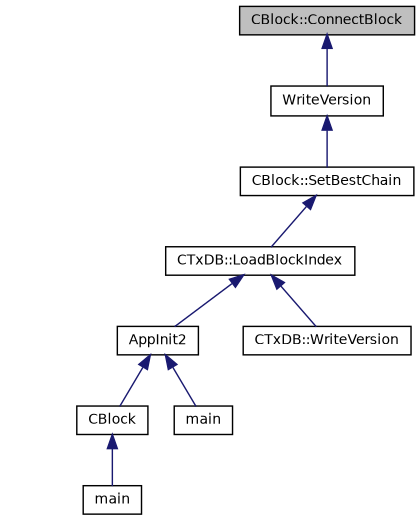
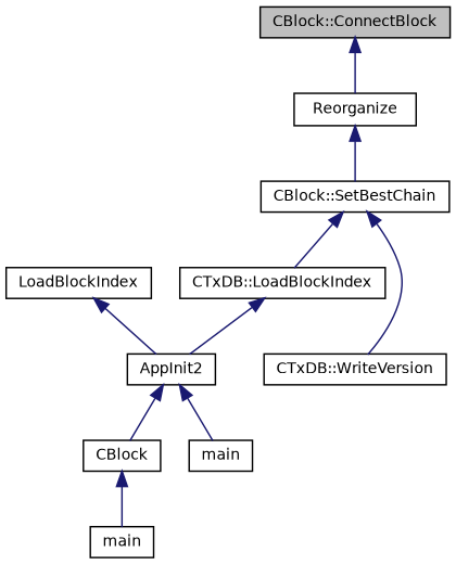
  digraph {
    rankdir=TB
    node [color=black fillcolor=white fontname=Helvetica fontsize=10 shape=record style=filled]
    edge [color=midnightblue dir=back fontname=Helvetica fontsize=10 labelfontname=Helvetica labelfontsize=10 style=solid]
    n1 [fillcolor=grey75 fontcolor=black height=0.2 label="CBlock::ConnectBlock" width=0.4]
-   n2 [height=0.2 label=WriteVersion width=0.4]
+   n2 [height=0.2 label=Reorganize width=0.4]
    n3 [height=0.2 label="CBlock::SetBestChain" width=0.4]
    n4 [height=0.2 label="CTxDB::LoadBlockIndex" width=0.4]
    n5 [height=0.2 label=AppInit2 width=0.4]
    n6 [height=0.2 label="CTxDB::WriteVersion" width=0.4]
    n7 [height=0.2 label=CBlock width=0.4]
    n8 [height=0.2 label=main width=0.4]
+   n9 [height=0.2 label=LoadBlockIndex width=0.4]
    n10 [height=0.2 label=main width=0.4]
    n1 -> n2
    n2 -> n3
    n3 -> n4
    n4 -> n5
-   n4 -> n6
+   n3 -> n6
    n5 -> n7
    n5 -> n8
    n7 -> n10
+   n9 -> n5
  }
